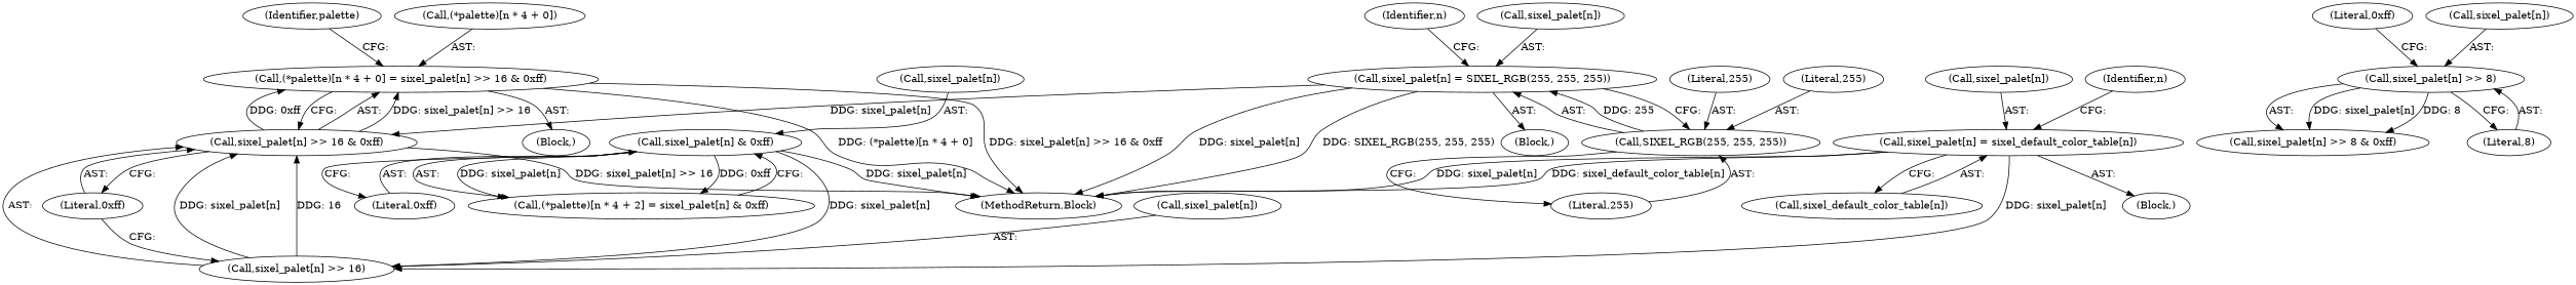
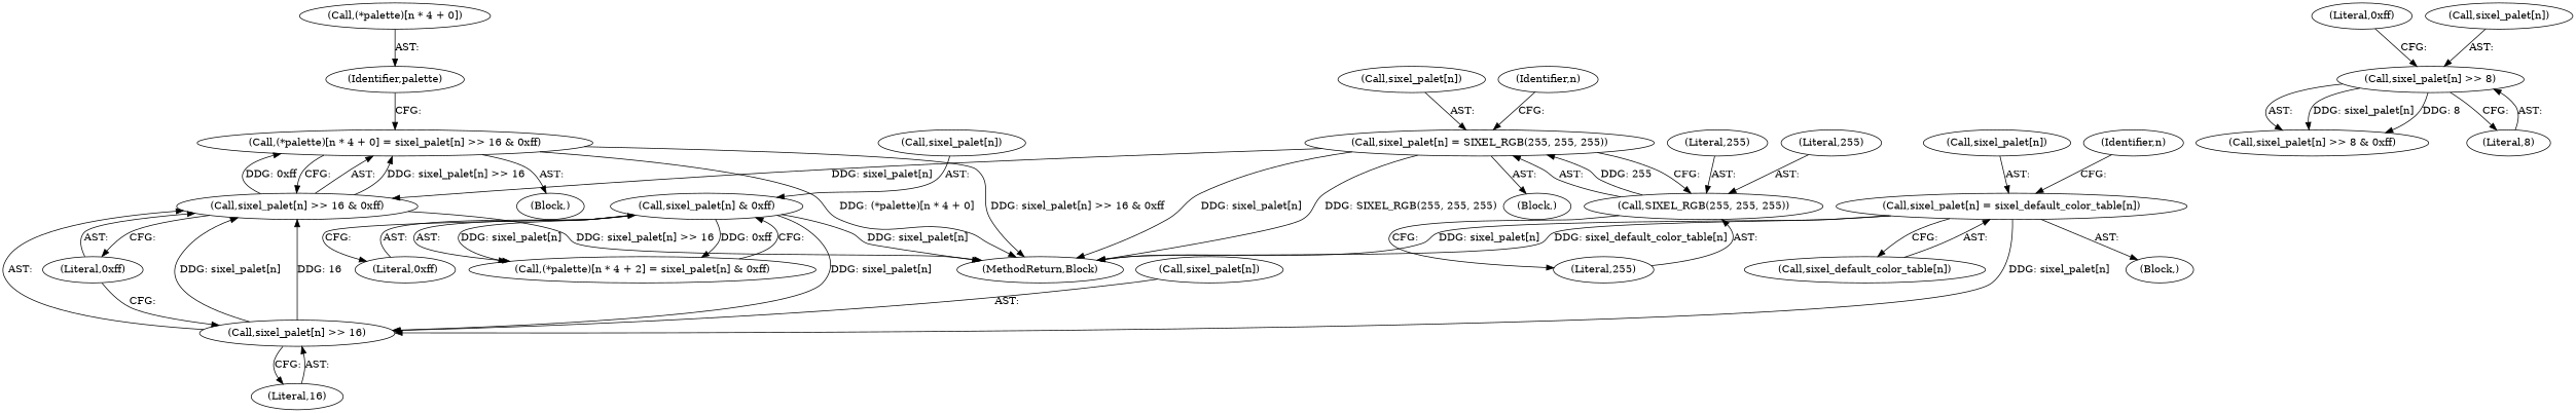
  digraph {
    n1 [label="(Call,(*palette)[n * 4 + 0] = sixel_palet[n] >> 16 & 0xff)"]
    n2 [label="(Call,sixel_palet[n] >> 16 & 0xff)"]
    n3 [label="(MethodReturn,Block)"]
    n4 [label="(Block,)"]
    n5 [label="(Literal,0xff)"]
    n6 [label="(Call,sixel_palet[n] >> 16)"]
+   n7 [label="(Literal,16)"]
    n8 [label="(Call,sixel_palet[n] >> 8)"]
    n9 [label="(Call,sixel_palet[n] >> 8 & 0xff)"]
    n10 [label="(Literal,8)"]
    n11 [label="(Call,sixel_palet[n] = SIXEL_RGB(255, 255, 255))"]
    n12 [label="(Call,SIXEL_RGB(255, 255, 255))"]
    n13 [label="(Block,)"]
    n14 [label="(Literal,255)"]
    n15 [label="(Call,sixel_palet[n] & 0xff)"]
    n16 [label="(Call,(*palette)[n * 4 + 2] = sixel_palet[n] & 0xff)"]
    n17 [label="(Literal,0xff)"]
    n18 [label="(Call,sixel_palet[n] = sixel_default_color_table[n])"]
    n19 [label="(Block,)"]
    n20 [label="(Call,sixel_default_color_table[n])"]
    n21 [label="(Identifier,n)"]
    n22 [label="(Literal,255)"]
    n23 [label="(Literal,255)"]
    n24 [label="(Identifier,n)"]
    n25 [label="(Call,sixel_palet[n])"]
    n26 [label="(Identifier,palette)"]
    n27 [label="(Call,sixel_palet[n])"]
    n28 [label="(Call,(*palette)[n * 4 + 0])"]
    n29 [label="(Literal,0xff)"]
    n30 [label="(Call,sixel_palet[n])"]
    n31 [label="(Call,sixel_palet[n])"]
    n32 [label="(Call,sixel_palet[n])"]
    n1 -> n2 [label="CFG: "]
    n1 -> n3 [label="DDG: (*palette)[n * 4 + 0]"]
    n1 -> n3 [label="DDG: sixel_palet[n] >> 16 & 0xff"]
    n1 -> n4 [label="AST: "]
    n2 -> n1 [label="AST: "]
    n2 -> n1 [label="DDG: sixel_palet[n] >> 16"]
    n2 -> n1 [label="DDG: 0xff"]
    n2 -> n3 [label="DDG: sixel_palet[n] >> 16"]
    n2 -> n5 [label="CFG: "]
    n5 -> n2 [label="AST: "]
    n5 -> n6 [label="CFG: "]
    n6 -> n2 [label="AST: "]
    n6 -> n2 [label="DDG: sixel_palet[n]"]
    n6 -> n2 [label="DDG: 16"]
+   n6 -> n7 [label="CFG: "]
+   n7 -> n6 [label="AST: "]
    n8 -> n9 [label="AST: "]
    n8 -> n9 [label="DDG: sixel_palet[n]"]
    n8 -> n9 [label="DDG: 8"]
    n8 -> n10 [label="CFG: "]
    n10 -> n8 [label="AST: "]
    n11 -> n2 [label="DDG: sixel_palet[n]"]
    n11 -> n3 [label="DDG: sixel_palet[n]"]
    n11 -> n3 [label="DDG: SIXEL_RGB(255, 255, 255)"]
    n11 -> n12 [label="CFG: "]
    n11 -> n13 [label="AST: "]
    n12 -> n11 [label="AST: "]
    n12 -> n11 [label="DDG: 255"]
    n12 -> n14 [label="CFG: "]
    n14 -> n12 [label="AST: "]
    n15 -> n3 [label="DDG: sixel_palet[n]"]
    n15 -> n6 [label="DDG: sixel_palet[n]"]
    n15 -> n16 [label="AST: "]
    n15 -> n16 [label="DDG: sixel_palet[n]"]
    n15 -> n16 [label="DDG: 0xff"]
    n15 -> n17 [label="CFG: "]
    n16 -> n15 [label="CFG: "]
    n17 -> n15 [label="AST: "]
    n18 -> n3 [label="DDG: sixel_palet[n]"]
    n18 -> n3 [label="DDG: sixel_default_color_table[n]"]
    n18 -> n6 [label="DDG: sixel_palet[n]"]
    n18 -> n19 [label="AST: "]
    n18 -> n20 [label="CFG: "]
    n20 -> n18 [label="AST: "]
    n21 -> n11 [label="CFG: "]
    n22 -> n12 [label="AST: "]
    n23 -> n12 [label="AST: "]
    n24 -> n18 [label="CFG: "]
    n25 -> n15 [label="AST: "]
    n26 -> n1 [label="CFG: "]
    n27 -> n6 [label="AST: "]
-   n28 -> n1 [label="AST: "]
+   n28 -> n26 [label="AST: "]
    n29 -> n8 [label="CFG: "]
    n30 -> n18 [label="AST: "]
    n31 -> n8 [label="AST: "]
    n32 -> n11 [label="AST: "]
  }
